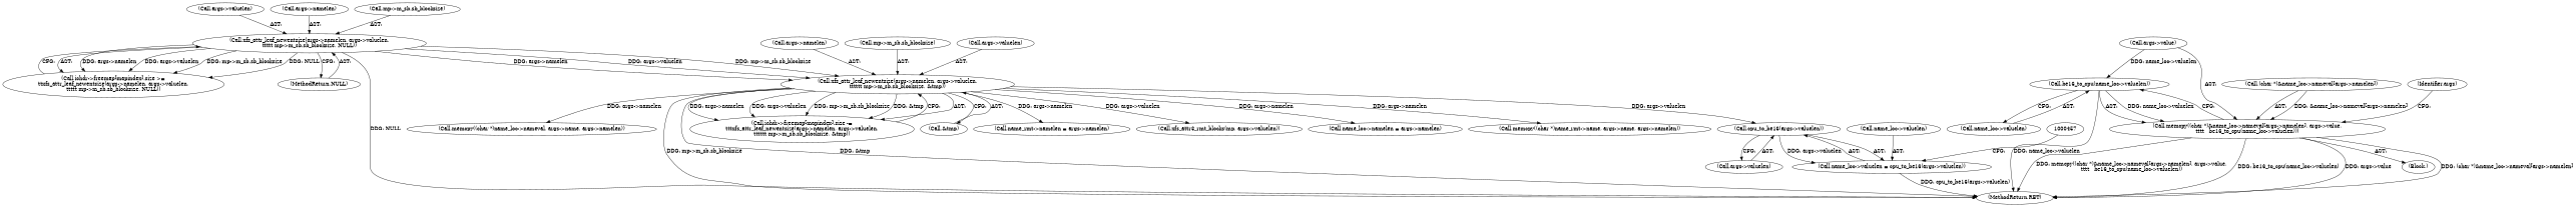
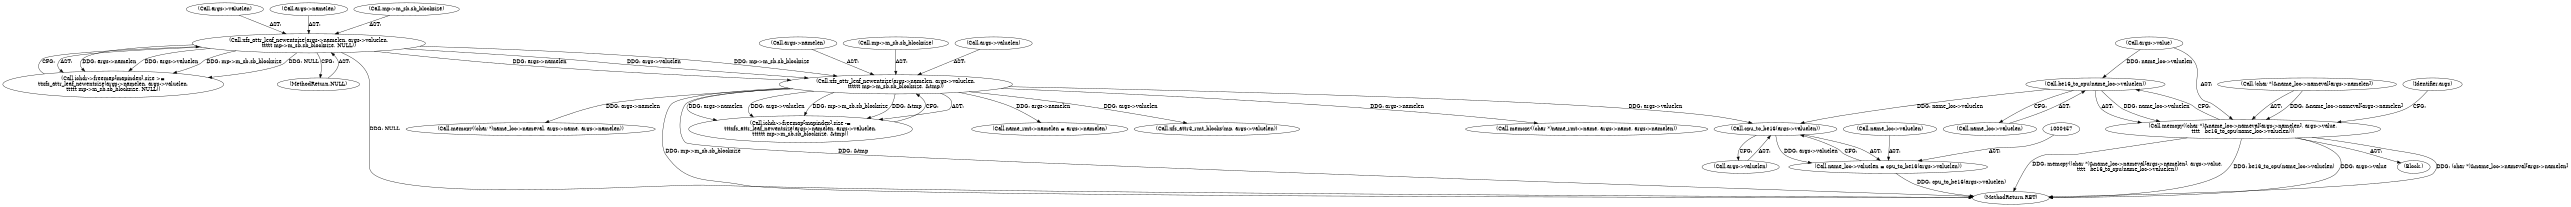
  digraph {
    n1 [label="(Call,cpu_to_be16(args->valuelen))"]
    n2 [label="(Call,name_loc->valuelen = cpu_to_be16(args->valuelen))"]
    n3 [label="(Call,args->valuelen)"]
    n4 [label="(MethodReturn,RET)"]
    n5 [label="(Call,xfs_attr_leaf_newentsize(args->namelen, args->valuelen,\n\t\t\t\t\t\t mp->m_sb.sb_blocksize, &tmp))"]
-   n6 [label="(Call,&tmp)"]
    n7 [label="(Call,name_rmt->namelen = args->namelen)"]
    n8 [label="(Call,xfs_attr3_rmt_blocks(mp, args->valuelen))"]
-   n9 [label="(Call,name_loc->namelen = args->namelen)"]
    n10 [label="(Call,memcpy((char *)name_rmt->name, args->name, args->namelen))"]
    n11 [label="(Call,ichdr->freemap[mapindex].size -=\n\t\t\txfs_attr_leaf_newentsize(args->namelen, args->valuelen,\n\t\t\t\t\t\t mp->m_sb.sb_blocksize, &tmp))"]
    n12 [label="(Call,memcpy((char *)name_loc->nameval, args->name, args->namelen))"]
    n13 [label="(Call,xfs_attr_leaf_newentsize(args->namelen, args->valuelen,\n\t\t\t\t\t mp->m_sb.sb_blocksize, NULL))"]
    n14 [label="(MethodReturn,NULL)"]
    n15 [label="(Call,ichdr->freemap[mapindex].size >=\n\t\txfs_attr_leaf_newentsize(args->namelen, args->valuelen,\n\t\t\t\t\t mp->m_sb.sb_blocksize, NULL))"]
    n16 [label="(Call,be16_to_cpu(name_loc->valuelen))"]
    n17 [label="(Call,memcpy((char *)&name_loc->nameval[args->namelen], args->value,\n\t\t\t\t   be16_to_cpu(name_loc->valuelen)))"]
    n18 [label="(Call,name_loc->valuelen)"]
    n19 [label="(Block,)"]
    n20 [label="(Call,args->value)"]
    n21 [label="(Call,name_loc->valuelen)"]
    n22 [label="(Call,args->valuelen)"]
    n23 [label="(Call,mp->m_sb.sb_blocksize)"]
    n24 [label="(Call,(char *)&name_loc->nameval[args->namelen])"]
    n25 [label="(Call,args->namelen)"]
    n26 [label="(Call,args->valuelen)"]
    n27 [label="(Call,args->namelen)"]
    n28 [label="(Identifier,args)"]
    n29 [label="(Call,mp->m_sb.sb_blocksize)"]
    1000457
    n1 -> n2 [label="AST: "]
    n1 -> n2 [label="DDG: args->valuelen"]
    n1 -> n3 [label="CFG: "]
-   n2 -> n1 [label="AST: "]
+   n2 -> n1 [label="CFG: "]
    n2 -> n4 [label="DDG: cpu_to_be16(args->valuelen)"]
    n3 -> n1 [label="AST: "]
    n5 -> n1 [label="DDG: args->valuelen"]
    n5 -> n4 [label="DDG: mp->m_sb.sb_blocksize"]
    n5 -> n4 [label="DDG: &tmp"]
-   n5 -> n6 [label="CFG: "]
    n5 -> n7 [label="DDG: args->namelen"]
    n5 -> n8 [label="DDG: args->valuelen"]
-   n5 -> n9 [label="DDG: args->namelen"]
    n5 -> n10 [label="DDG: args->namelen"]
    n5 -> n11 [label="AST: "]
    n5 -> n11 [label="DDG: args->namelen"]
    n5 -> n11 [label="DDG: args->valuelen"]
    n5 -> n11 [label="DDG: mp->m_sb.sb_blocksize"]
    n5 -> n11 [label="DDG: &tmp"]
    n5 -> n12 [label="DDG: args->namelen"]
-   n6 -> n5 [label="AST: "]
    n11 -> n5 [label="CFG: "]
    n13 -> n4 [label="DDG: NULL"]
    n13 -> n5 [label="DDG: args->namelen"]
    n13 -> n5 [label="DDG: args->valuelen"]
    n13 -> n5 [label="DDG: mp->m_sb.sb_blocksize"]
    n13 -> n14 [label="CFG: "]
    n13 -> n15 [label="AST: "]
    n13 -> n15 [label="DDG: args->namelen"]
    n13 -> n15 [label="DDG: args->valuelen"]
    n13 -> n15 [label="DDG: mp->m_sb.sb_blocksize"]
    n13 -> n15 [label="DDG: NULL"]
    n14 -> n13 [label="AST: "]
    n15 -> n13 [label="CFG: "]
-   n16 -> n4 [label="DDG: name_loc->valuelen"]
+   n16 -> n1 [label="DDG: name_loc->valuelen"]
    n16 -> n17 [label="AST: "]
    n16 -> n17 [label="DDG: name_loc->valuelen"]
    n16 -> n18 [label="CFG: "]
    n17 -> n4 [label="DDG: (char *)&name_loc->nameval[args->namelen]"]
    n17 -> n4 [label="DDG: memcpy((char *)&name_loc->nameval[args->namelen], args->value,\n\t\t\t\t   be16_to_cpu(name_loc->valuelen))"]
    n17 -> n4 [label="DDG: be16_to_cpu(name_loc->valuelen)"]
    n17 -> n4 [label="DDG: args->value"]
    n17 -> n16 [label="CFG: "]
    n17 -> n19 [label="AST: "]
    n18 -> n16 [label="AST: "]
    n20 -> n16 [label="DDG: name_loc->valuelen"]
    n20 -> n17 [label="AST: "]
    n21 -> n2 [label="AST: "]
    n22 -> n13 [label="AST: "]
    n23 -> n5 [label="AST: "]
    n24 -> n17 [label="AST: "]
    n24 -> n17 [label="DDG: &name_loc->nameval[args->namelen]"]
    n25 -> n13 [label="AST: "]
    n26 -> n5 [label="AST: "]
    n27 -> n5 [label="AST: "]
    n28 -> n17 [label="CFG: "]
    n29 -> n13 [label="AST: "]
-   1000457 -> n2 [label="CFG: "]
+   1000457 -> n2 [label="AST: "]
  }
